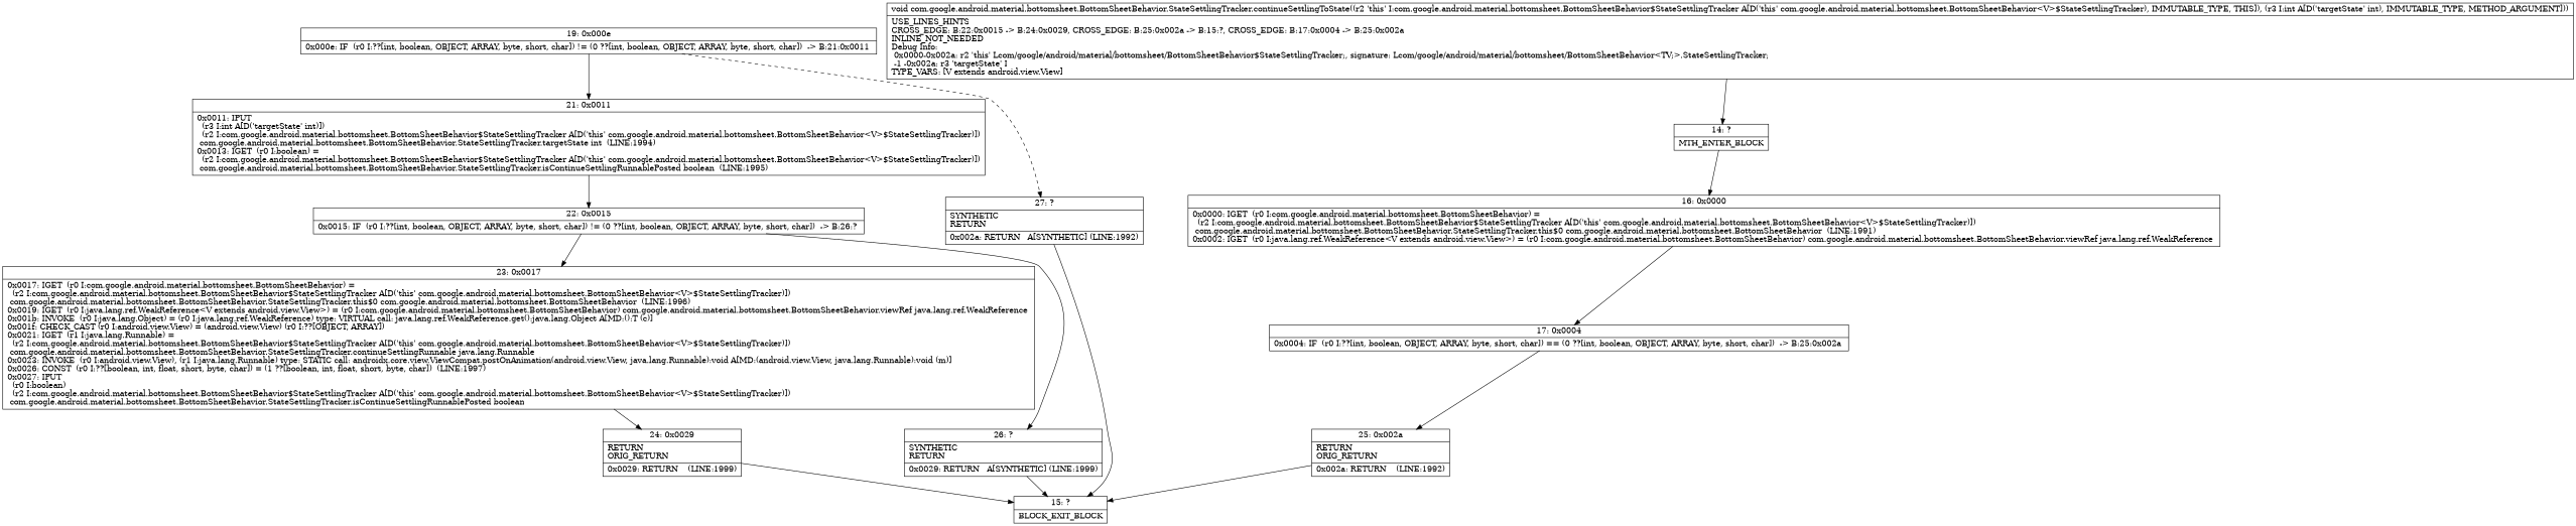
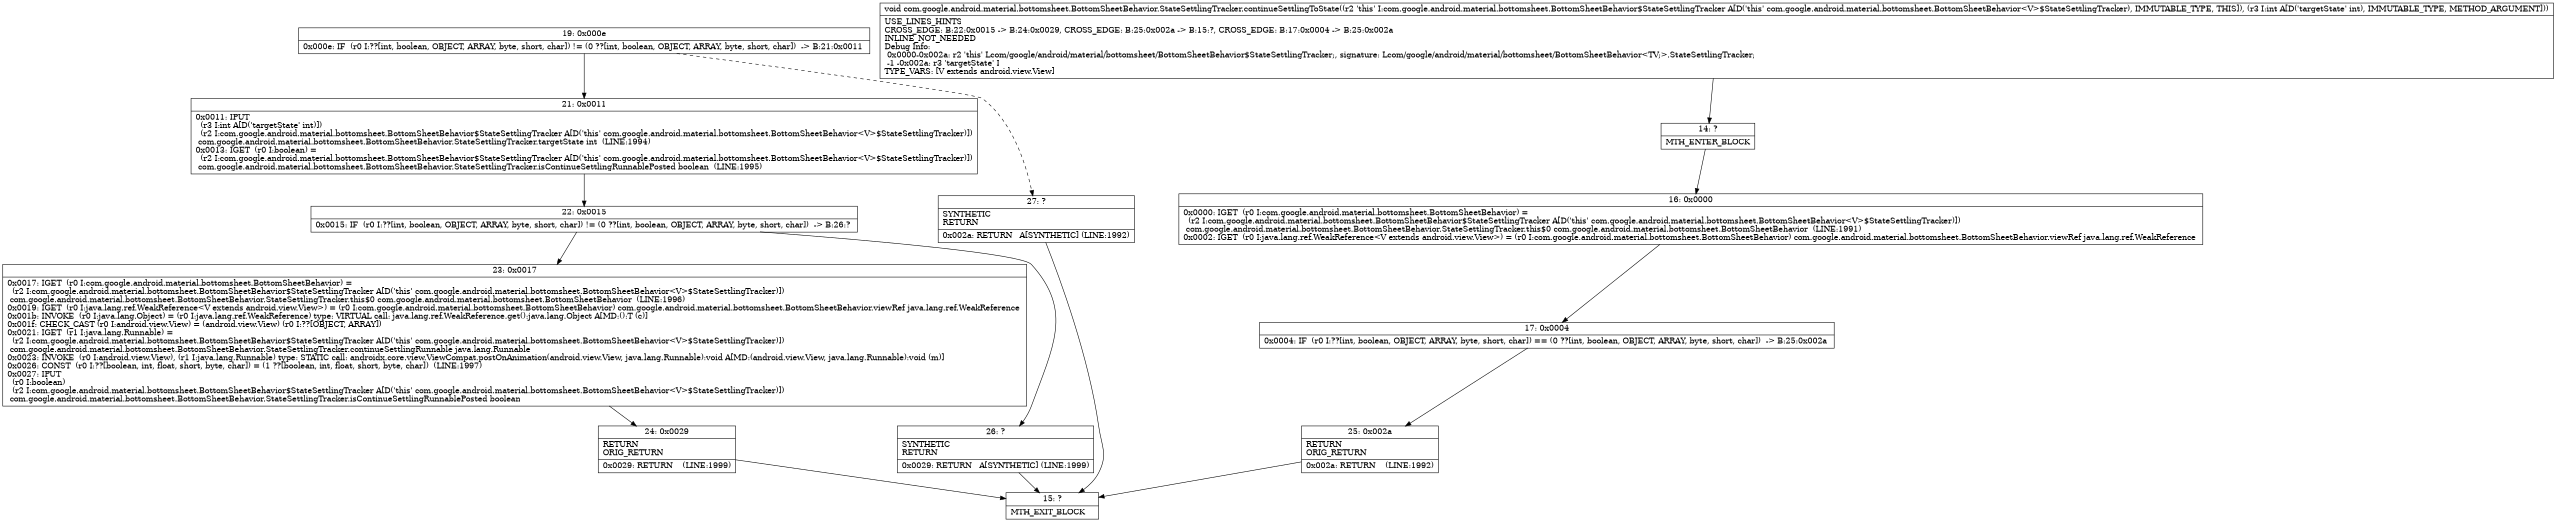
  digraph {
    node [shape=record]
    n1 [label="{14\:\ ?|MTH_ENTER_BLOCK\l}"]
    n2 [label="{16\:\ 0x0000|0x0000: IGET  (r0 I:com.google.android.material.bottomsheet.BottomSheetBehavior) = \l  (r2 I:com.google.android.material.bottomsheet.BottomSheetBehavior$StateSettlingTracker A[D('this' com.google.android.material.bottomsheet.BottomSheetBehavior\<V\>$StateSettlingTracker)])\l com.google.android.material.bottomsheet.BottomSheetBehavior.StateSettlingTracker.this$0 com.google.android.material.bottomsheet.BottomSheetBehavior  (LINE:1991)\l0x0002: IGET  (r0 I:java.lang.ref.WeakReference\<V extends android.view.View\>) = (r0 I:com.google.android.material.bottomsheet.BottomSheetBehavior) com.google.android.material.bottomsheet.BottomSheetBehavior.viewRef java.lang.ref.WeakReference \l}"]
    n3 [label="{17\:\ 0x0004|0x0004: IF  (r0 I:??[int, boolean, OBJECT, ARRAY, byte, short, char]) == (0 ??[int, boolean, OBJECT, ARRAY, byte, short, char])  \-\> B:25:0x002a \l}"]
    n4 [label="{25\:\ 0x002a|RETURN\lORIG_RETURN\l|0x002a: RETURN    (LINE:1992)\l}"]
-   n5 [label="{15\:\ ?|BLOCK_EXIT_BLOCK\l}"]
+   n5 [label="{15\:\ ?|MTH_EXIT_BLOCK\l}"]
    n6 [label="{19\:\ 0x000e|0x000e: IF  (r0 I:??[int, boolean, OBJECT, ARRAY, byte, short, char]) != (0 ??[int, boolean, OBJECT, ARRAY, byte, short, char])  \-\> B:21:0x0011 \l}"]
    n7 [label="{21\:\ 0x0011|0x0011: IPUT  \l  (r3 I:int A[D('targetState' int)])\l  (r2 I:com.google.android.material.bottomsheet.BottomSheetBehavior$StateSettlingTracker A[D('this' com.google.android.material.bottomsheet.BottomSheetBehavior\<V\>$StateSettlingTracker)])\l com.google.android.material.bottomsheet.BottomSheetBehavior.StateSettlingTracker.targetState int  (LINE:1994)\l0x0013: IGET  (r0 I:boolean) = \l  (r2 I:com.google.android.material.bottomsheet.BottomSheetBehavior$StateSettlingTracker A[D('this' com.google.android.material.bottomsheet.BottomSheetBehavior\<V\>$StateSettlingTracker)])\l com.google.android.material.bottomsheet.BottomSheetBehavior.StateSettlingTracker.isContinueSettlingRunnablePosted boolean  (LINE:1995)\l}"]
    n8 [label="{27\:\ ?|SYNTHETIC\lRETURN\l|0x002a: RETURN   A[SYNTHETIC] (LINE:1992)\l}"]
    n9 [label="{22\:\ 0x0015|0x0015: IF  (r0 I:??[int, boolean, OBJECT, ARRAY, byte, short, char]) != (0 ??[int, boolean, OBJECT, ARRAY, byte, short, char])  \-\> B:26:? \l}"]
    n10 [label="{23\:\ 0x0017|0x0017: IGET  (r0 I:com.google.android.material.bottomsheet.BottomSheetBehavior) = \l  (r2 I:com.google.android.material.bottomsheet.BottomSheetBehavior$StateSettlingTracker A[D('this' com.google.android.material.bottomsheet.BottomSheetBehavior\<V\>$StateSettlingTracker)])\l com.google.android.material.bottomsheet.BottomSheetBehavior.StateSettlingTracker.this$0 com.google.android.material.bottomsheet.BottomSheetBehavior  (LINE:1996)\l0x0019: IGET  (r0 I:java.lang.ref.WeakReference\<V extends android.view.View\>) = (r0 I:com.google.android.material.bottomsheet.BottomSheetBehavior) com.google.android.material.bottomsheet.BottomSheetBehavior.viewRef java.lang.ref.WeakReference \l0x001b: INVOKE  (r0 I:java.lang.Object) = (r0 I:java.lang.ref.WeakReference) type: VIRTUAL call: java.lang.ref.WeakReference.get():java.lang.Object A[MD:():T (c)]\l0x001f: CHECK_CAST (r0 I:android.view.View) = (android.view.View) (r0 I:??[OBJECT, ARRAY]) \l0x0021: IGET  (r1 I:java.lang.Runnable) = \l  (r2 I:com.google.android.material.bottomsheet.BottomSheetBehavior$StateSettlingTracker A[D('this' com.google.android.material.bottomsheet.BottomSheetBehavior\<V\>$StateSettlingTracker)])\l com.google.android.material.bottomsheet.BottomSheetBehavior.StateSettlingTracker.continueSettlingRunnable java.lang.Runnable \l0x0023: INVOKE  (r0 I:android.view.View), (r1 I:java.lang.Runnable) type: STATIC call: androidx.core.view.ViewCompat.postOnAnimation(android.view.View, java.lang.Runnable):void A[MD:(android.view.View, java.lang.Runnable):void (m)]\l0x0026: CONST  (r0 I:??[boolean, int, float, short, byte, char]) = (1 ??[boolean, int, float, short, byte, char])  (LINE:1997)\l0x0027: IPUT  \l  (r0 I:boolean)\l  (r2 I:com.google.android.material.bottomsheet.BottomSheetBehavior$StateSettlingTracker A[D('this' com.google.android.material.bottomsheet.BottomSheetBehavior\<V\>$StateSettlingTracker)])\l com.google.android.material.bottomsheet.BottomSheetBehavior.StateSettlingTracker.isContinueSettlingRunnablePosted boolean \l}"]
    n11 [label="{26\:\ ?|SYNTHETIC\lRETURN\l|0x0029: RETURN   A[SYNTHETIC] (LINE:1999)\l}"]
    n12 [label="{24\:\ 0x0029|RETURN\lORIG_RETURN\l|0x0029: RETURN    (LINE:1999)\l}"]
    n13 [label="{void com.google.android.material.bottomsheet.BottomSheetBehavior.StateSettlingTracker.continueSettlingToState((r2 'this' I:com.google.android.material.bottomsheet.BottomSheetBehavior$StateSettlingTracker A[D('this' com.google.android.material.bottomsheet.BottomSheetBehavior\<V\>$StateSettlingTracker), IMMUTABLE_TYPE, THIS]), (r3 I:int A[D('targetState' int), IMMUTABLE_TYPE, METHOD_ARGUMENT]))  | USE_LINES_HINTS\lCROSS_EDGE: B:22:0x0015 \-\> B:24:0x0029, CROSS_EDGE: B:25:0x002a \-\> B:15:?, CROSS_EDGE: B:17:0x0004 \-\> B:25:0x002a\lINLINE_NOT_NEEDED\lDebug Info:\l  0x0000\-0x002a: r2 'this' Lcom\/google\/android\/material\/bottomsheet\/BottomSheetBehavior$StateSettlingTracker;, signature: Lcom\/google\/android\/material\/bottomsheet\/BottomSheetBehavior\<TV;\>.StateSettlingTracker;\l  \-1 \-0x002a: r3 'targetState' I\lTYPE_VARS: [V extends android.view.View]\l}"]
    n1 -> n2
    n2 -> n3
    n3 -> n4
    n4 -> n5
    n6 -> n7
    n6 -> n8 [style=dashed]
    n7 -> n9
    n8 -> n5
    n9 -> n10 [style=solid]
    n9 -> n11
    n10 -> n12
    n11 -> n5
    n12 -> n5
    n13 -> n1
  }
